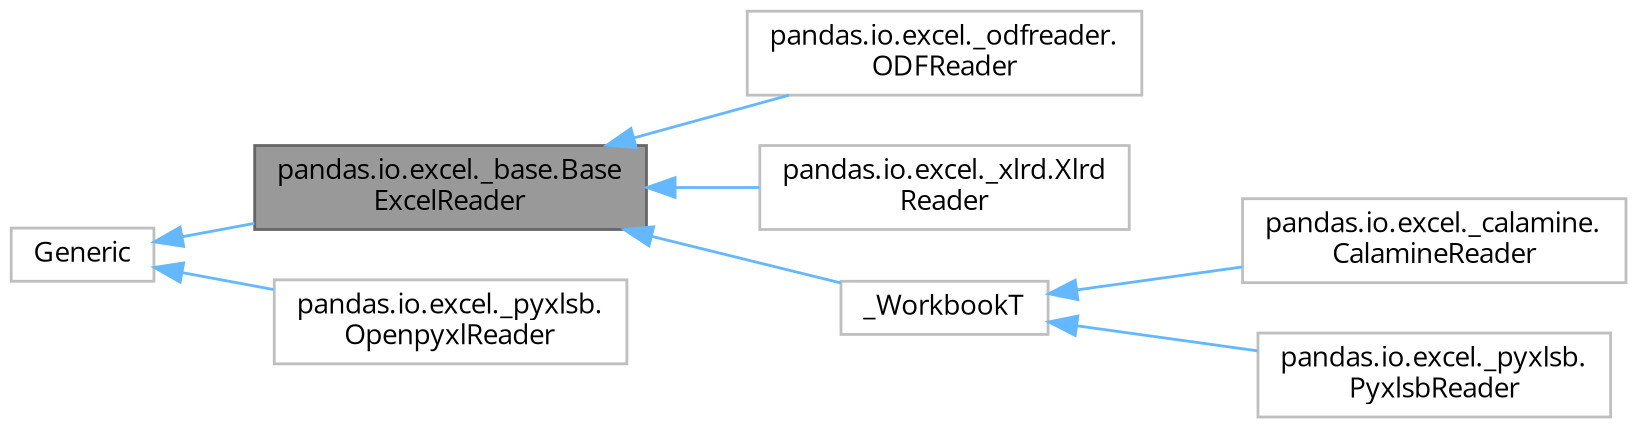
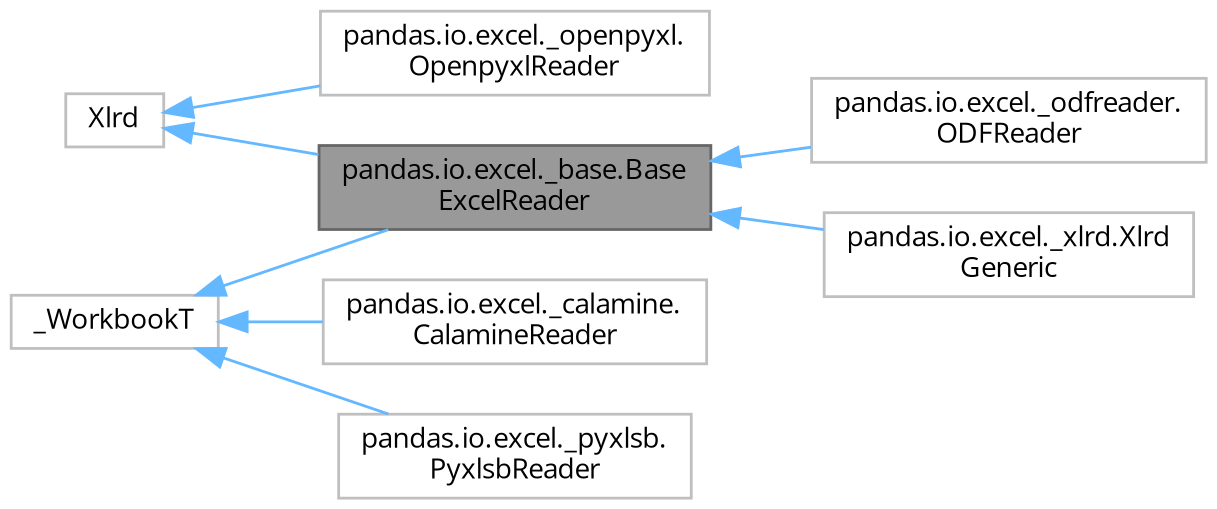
  digraph {
    fontname="Open Sans"
    rankdir=LR
    node [color=grey75 fillcolor=white fontname="Open Sans" fontsize=10 shape=box style=filled]
    edge [color=steelblue1 dir=back fontname="Open Sans" fontsize=10 labelfontname=Helvetica labelfontsize=10 style=solid]
    n1 [color=gray40 fillcolor=grey60 fontcolor=black height=0.2 label="pandas.io.excel._base.Base\lExcelReader" width=0.4]
    n2 [height=0.2 label="pandas.io.excel._odfreader.\lODFReader" width=0.4]
-   n3 [height=0.2 label="pandas.io.excel._xlrd.Xlrd\lReader" width=0.4]
+   n3 [height=0.2 label="pandas.io.excel._xlrd.Xlrd\lGeneric" width=0.4]
    n4 [height=0.2 label="pandas.io.excel._calamine.\lCalamineReader" width=0.4]
-   n5 [height=0.2 label="pandas.io.excel._pyxlsb.\lOpenpyxlReader" width=0.4]
+   n5 [height=0.2 label="pandas.io.excel._openpyxl.\lOpenpyxlReader" width=0.4]
    n6 [height=0.2 label="pandas.io.excel._pyxlsb.\lPyxlsbReader" width=0.4]
-   n7 [height=0.2 label=Generic width=0.4]
+   n7 [height=0.2 label=Xlrd width=0.4]
    n8 [height=0.2 label=_WorkbookT width=0.4]
    n1 -> n2
    n1 -> n3
    n7 -> n1
    n7 -> n5
-   n1 -> n8
+   n8 -> n1
    n8 -> n4
    n8 -> n6
  }
